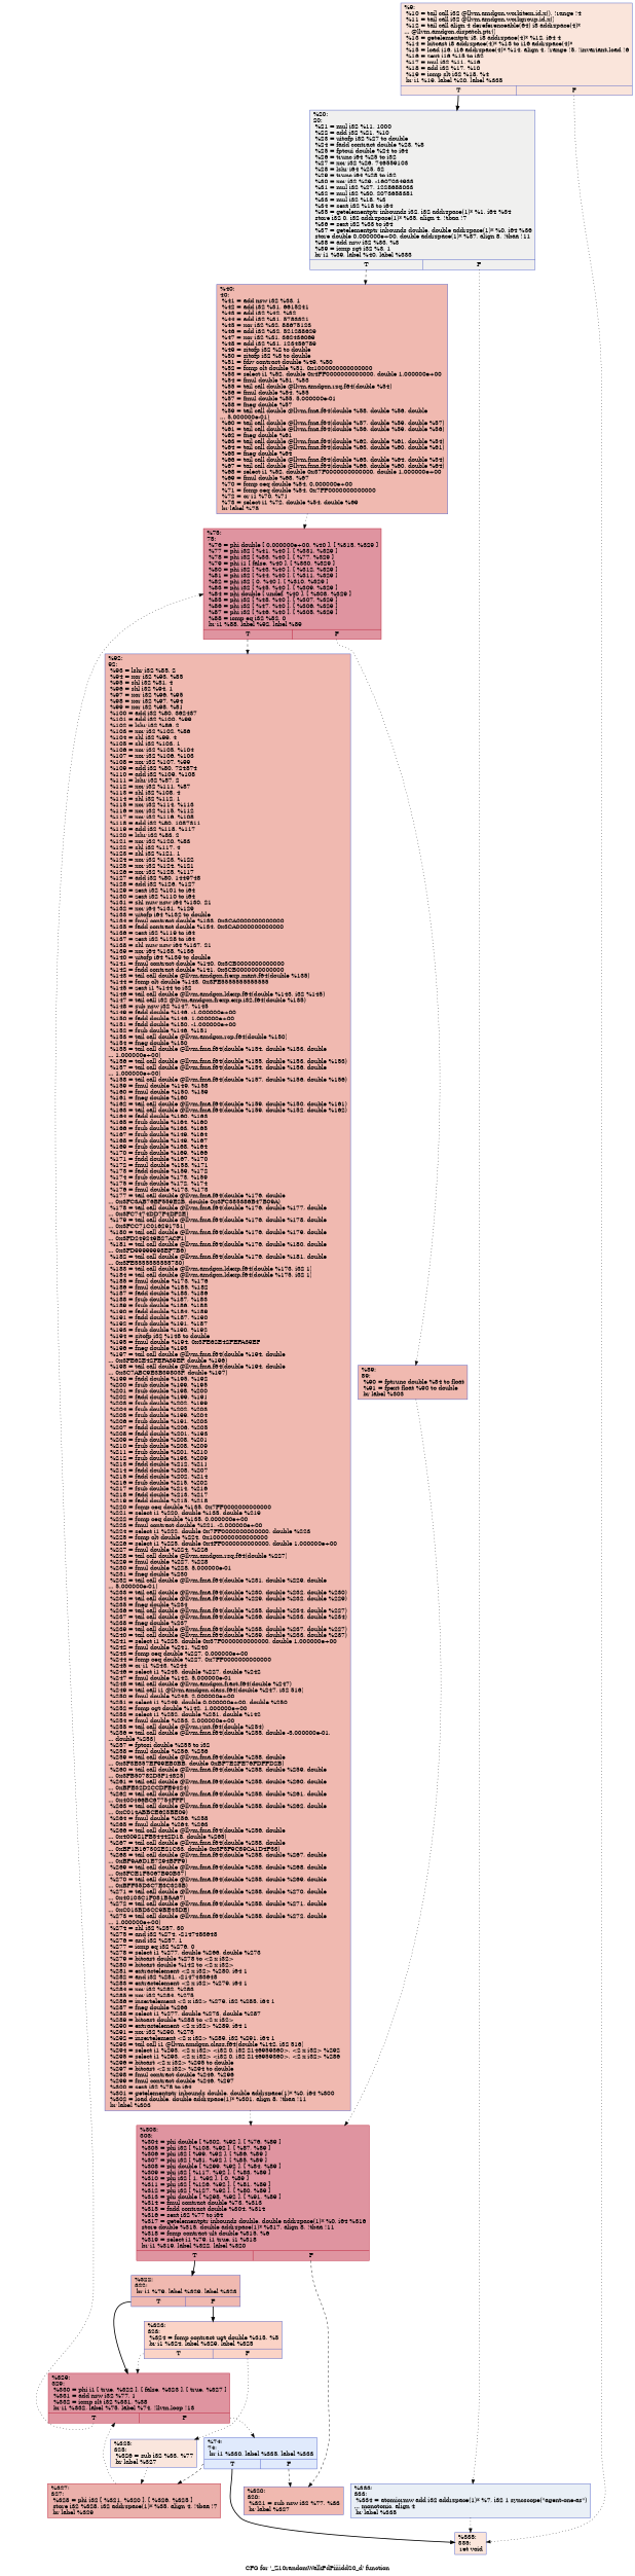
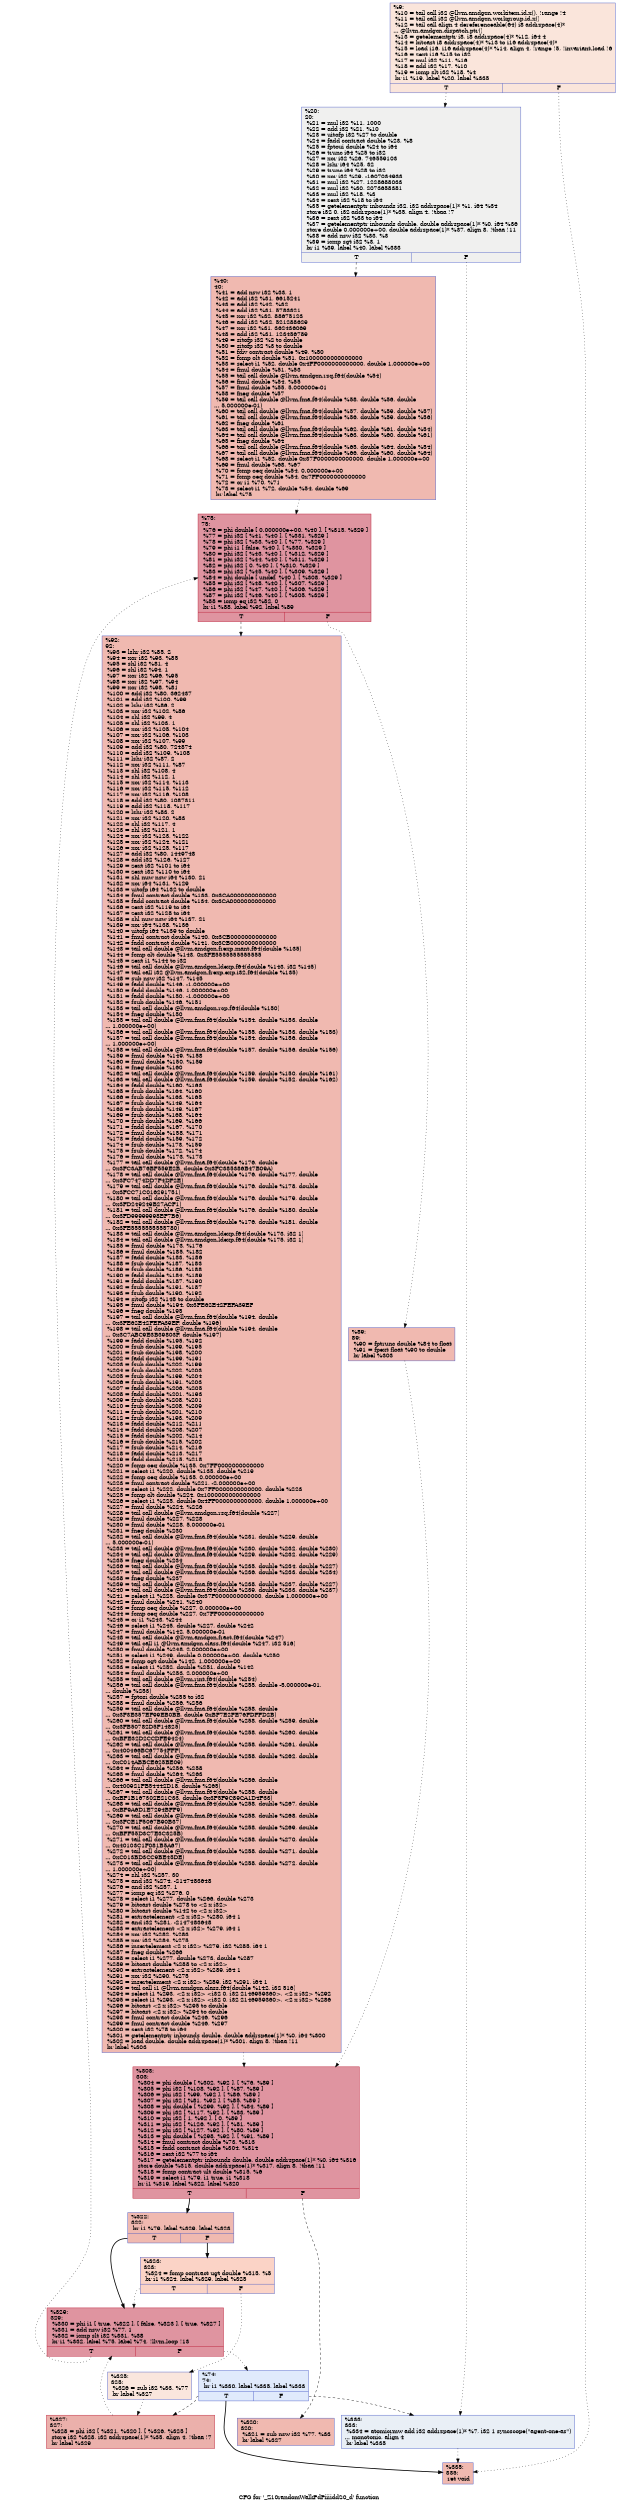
  digraph {
    label="CFG for '_Z10randomWalkPdPiiiiddS0_d' function"
    node [color="#3d50c3ff" fillcolor="#de614d70" shape=record style=filled]
    edge [style=dotted tailport=s0]
    n1 [fillcolor="#f4c5ad70" label="{%9:\l  %10 = tail call i32 @llvm.amdgcn.workitem.id.x(), !range !4\l  %11 = tail call i32 @llvm.amdgcn.workgroup.id.x()\l  %12 = tail call align 4 dereferenceable(64) i8 addrspace(4)*\l... @llvm.amdgcn.dispatch.ptr()\l  %13 = getelementptr i8, i8 addrspace(4)* %12, i64 4\l  %14 = bitcast i8 addrspace(4)* %13 to i16 addrspace(4)*\l  %15 = load i16, i16 addrspace(4)* %14, align 4, !range !5, !invariant.load !6\l  %16 = zext i16 %15 to i32\l  %17 = mul i32 %11, %16\l  %18 = add i32 %17, %10\l  %19 = icmp slt i32 %18, %4\l  br i1 %19, label %20, label %335\l|{<s0>T|<s1>F}}"]
    n2 [fillcolor="#dedcdb70" label="{%20:\l20:                                               \l  %21 = mul i32 %11, 1000\l  %22 = add i32 %21, %10\l  %23 = uitofp i32 %27 to double\l  %24 = fadd contract double %23, %8\l  %25 = fptoui double %24 to i64\l  %26 = trunc i64 %25 to i32\l  %27 = xor i32 %26, 746559103\l  %28 = lshr i64 %25, 32\l  %29 = trunc i64 %28 to i32\l  %30 = xor i32 %29, -1607034933\l  %31 = mul i32 %27, 1228688033\l  %32 = mul i32 %30, 2073658381\l  %33 = mul i32 %18, %3\l  %34 = sext i32 %18 to i64\l  %35 = getelementptr inbounds i32, i32 addrspace(1)* %1, i64 %34\l  store i32 0, i32 addrspace(1)* %35, align 4, !tbaa !7\l  %36 = sext i32 %33 to i64\l  %37 = getelementptr inbounds double, double addrspace(1)* %0, i64 %36\l  store double 0.000000e+00, double addrspace(1)* %37, align 8, !tbaa !11\l  %38 = add nsw i32 %33, %3\l  %39 = icmp sgt i32 %3, 1\l  br i1 %39, label %40, label %333\l|{<s0>T|<s1>F}}"]
-   n3 [fillcolor="#f4c5ad70" label="{%335:\l335:                                              \l  ret void\l}"]
+   n3 [label="{%335:\l335:                                              \l  ret void\l}"]
    n4 [label="{%40:\l40:                                               \l  %41 = add nsw i32 %33, 1\l  %42 = add i32 %31, 6615241\l  %43 = add i32 %42, %32\l  %44 = add i32 %31, 5783321\l  %45 = xor i32 %32, 88675123\l  %46 = add i32 %32, 521288629\l  %47 = xor i32 %31, 362436069\l  %48 = add i32 %31, 123456789\l  %49 = sitofp i32 %2 to double\l  %50 = sitofp i32 %3 to double\l  %51 = fdiv contract double %49, %50\l  %52 = fcmp olt double %51, 0x1000000000000000\l  %53 = select i1 %52, double 0x4FF0000000000000, double 1.000000e+00\l  %54 = fmul double %51, %53\l  %55 = tail call double @llvm.amdgcn.rsq.f64(double %54)\l  %56 = fmul double %54, %55\l  %57 = fmul double %55, 5.000000e-01\l  %58 = fneg double %57\l  %59 = tail call double @llvm.fma.f64(double %58, double %56, double\l... 5.000000e-01)\l  %60 = tail call double @llvm.fma.f64(double %57, double %59, double %57)\l  %61 = tail call double @llvm.fma.f64(double %56, double %59, double %56)\l  %62 = fneg double %61\l  %63 = tail call double @llvm.fma.f64(double %62, double %61, double %54)\l  %64 = tail call double @llvm.fma.f64(double %63, double %60, double %61)\l  %65 = fneg double %64\l  %66 = tail call double @llvm.fma.f64(double %65, double %64, double %54)\l  %67 = tail call double @llvm.fma.f64(double %66, double %60, double %64)\l  %68 = select i1 %52, double 0x37F0000000000000, double 1.000000e+00\l  %69 = fmul double %68, %67\l  %70 = fcmp oeq double %54, 0.000000e+00\l  %71 = fcmp oeq double %54, 0x7FF0000000000000\l  %72 = or i1 %70, %71\l  %73 = select i1 %72, double %54, double %69\l  br label %75\l}"]
    n5 [fillcolor="#cedaeb70" label="{%333:\l333:                                              \l  %334 = atomicrmw add i32 addrspace(1)* %7, i32 1 syncscope(\"agent-one-as\")\l... monotonic, align 4\l  br label %335\l}"]
    n6 [color="#b70d28ff" fillcolor="#b70d2870" label="{%75:\l75:                                               \l  %76 = phi double [ 0.000000e+00, %40 ], [ %315, %329 ]\l  %77 = phi i32 [ %41, %40 ], [ %331, %329 ]\l  %78 = phi i32 [ %33, %40 ], [ %77, %329 ]\l  %79 = phi i1 [ false, %40 ], [ %330, %329 ]\l  %80 = phi i32 [ %43, %40 ], [ %312, %329 ]\l  %81 = phi i32 [ %44, %40 ], [ %311, %329 ]\l  %82 = phi i32 [ 0, %40 ], [ %310, %329 ]\l  %83 = phi i32 [ %45, %40 ], [ %309, %329 ]\l  %84 = phi double [ undef, %40 ], [ %308, %329 ]\l  %85 = phi i32 [ %48, %40 ], [ %307, %329 ]\l  %86 = phi i32 [ %47, %40 ], [ %306, %329 ]\l  %87 = phi i32 [ %46, %40 ], [ %305, %329 ]\l  %88 = icmp eq i32 %82, 0\l  br i1 %88, label %92, label %89\l|{<s0>T|<s1>F}}"]
    n7 [label="{%92:\l92:                                               \l  %93 = lshr i32 %85, 2\l  %94 = xor i32 %93, %85\l  %95 = shl i32 %81, 4\l  %96 = shl i32 %94, 1\l  %97 = xor i32 %96, %95\l  %98 = xor i32 %97, %94\l  %99 = xor i32 %98, %81\l  %100 = add i32 %80, 362437\l  %101 = add i32 %100, %99\l  %102 = lshr i32 %86, 2\l  %103 = xor i32 %102, %86\l  %104 = shl i32 %99, 4\l  %105 = shl i32 %103, 1\l  %106 = xor i32 %105, %104\l  %107 = xor i32 %106, %103\l  %108 = xor i32 %107, %99\l  %109 = add i32 %80, 724874\l  %110 = add i32 %109, %108\l  %111 = lshr i32 %87, 2\l  %112 = xor i32 %111, %87\l  %113 = shl i32 %108, 4\l  %114 = shl i32 %112, 1\l  %115 = xor i32 %114, %113\l  %116 = xor i32 %115, %112\l  %117 = xor i32 %116, %108\l  %118 = add i32 %80, 1087311\l  %119 = add i32 %118, %117\l  %120 = lshr i32 %83, 2\l  %121 = xor i32 %120, %83\l  %122 = shl i32 %117, 4\l  %123 = shl i32 %121, 1\l  %124 = xor i32 %123, %122\l  %125 = xor i32 %124, %121\l  %126 = xor i32 %125, %117\l  %127 = add i32 %80, 1449748\l  %128 = add i32 %126, %127\l  %129 = zext i32 %101 to i64\l  %130 = zext i32 %110 to i64\l  %131 = shl nuw nsw i64 %130, 21\l  %132 = xor i64 %131, %129\l  %133 = uitofp i64 %132 to double\l  %134 = fmul contract double %133, 0x3CA0000000000000\l  %135 = fadd contract double %134, 0x3CA0000000000000\l  %136 = zext i32 %119 to i64\l  %137 = zext i32 %128 to i64\l  %138 = shl nuw nsw i64 %137, 21\l  %139 = xor i64 %138, %136\l  %140 = uitofp i64 %139 to double\l  %141 = fmul contract double %140, 0x3CB0000000000000\l  %142 = fadd contract double %141, 0x3CB0000000000000\l  %143 = tail call double @llvm.amdgcn.frexp.mant.f64(double %135)\l  %144 = fcmp olt double %143, 0x3FE5555555555555\l  %145 = zext i1 %144 to i32\l  %146 = tail call double @llvm.amdgcn.ldexp.f64(double %143, i32 %145)\l  %147 = tail call i32 @llvm.amdgcn.frexp.exp.i32.f64(double %135)\l  %148 = sub nsw i32 %147, %145\l  %149 = fadd double %146, -1.000000e+00\l  %150 = fadd double %146, 1.000000e+00\l  %151 = fadd double %150, -1.000000e+00\l  %152 = fsub double %146, %151\l  %153 = tail call double @llvm.amdgcn.rcp.f64(double %150)\l  %154 = fneg double %150\l  %155 = tail call double @llvm.fma.f64(double %154, double %153, double\l... 1.000000e+00)\l  %156 = tail call double @llvm.fma.f64(double %155, double %153, double %153)\l  %157 = tail call double @llvm.fma.f64(double %154, double %156, double\l... 1.000000e+00)\l  %158 = tail call double @llvm.fma.f64(double %157, double %156, double %156)\l  %159 = fmul double %149, %158\l  %160 = fmul double %150, %159\l  %161 = fneg double %160\l  %162 = tail call double @llvm.fma.f64(double %159, double %150, double %161)\l  %163 = tail call double @llvm.fma.f64(double %159, double %152, double %162)\l  %164 = fadd double %160, %163\l  %165 = fsub double %164, %160\l  %166 = fsub double %163, %165\l  %167 = fsub double %149, %164\l  %168 = fsub double %149, %167\l  %169 = fsub double %168, %164\l  %170 = fsub double %169, %166\l  %171 = fadd double %167, %170\l  %172 = fmul double %158, %171\l  %173 = fadd double %159, %172\l  %174 = fsub double %173, %159\l  %175 = fsub double %172, %174\l  %176 = fmul double %173, %173\l  %177 = tail call double @llvm.fma.f64(double %176, double\l... 0x3FC3AB76BF559E2B, double 0x3FC385386B47B09A)\l  %178 = tail call double @llvm.fma.f64(double %176, double %177, double\l... 0x3FC7474DD7F4DF2E)\l  %179 = tail call double @llvm.fma.f64(double %176, double %178, double\l... 0x3FCC71C016291751)\l  %180 = tail call double @llvm.fma.f64(double %176, double %179, double\l... 0x3FD249249B27ACF1)\l  %181 = tail call double @llvm.fma.f64(double %176, double %180, double\l... 0x3FD99999998EF7B6)\l  %182 = tail call double @llvm.fma.f64(double %176, double %181, double\l... 0x3FE5555555555780)\l  %183 = tail call double @llvm.amdgcn.ldexp.f64(double %173, i32 1)\l  %184 = tail call double @llvm.amdgcn.ldexp.f64(double %175, i32 1)\l  %185 = fmul double %173, %176\l  %186 = fmul double %185, %182\l  %187 = fadd double %183, %186\l  %188 = fsub double %187, %183\l  %189 = fsub double %186, %188\l  %190 = fadd double %184, %189\l  %191 = fadd double %187, %190\l  %192 = fsub double %191, %187\l  %193 = fsub double %190, %192\l  %194 = sitofp i32 %148 to double\l  %195 = fmul double %194, 0x3FE62E42FEFA39EF\l  %196 = fneg double %195\l  %197 = tail call double @llvm.fma.f64(double %194, double\l... 0x3FE62E42FEFA39EF, double %196)\l  %198 = tail call double @llvm.fma.f64(double %194, double\l... 0x3C7ABC9E3B39803F, double %197)\l  %199 = fadd double %195, %192\l  %200 = fsub double %199, %195\l  %201 = fsub double %198, %200\l  %202 = fadd double %199, %191\l  %203 = fsub double %202, %199\l  %204 = fsub double %202, %203\l  %205 = fsub double %199, %204\l  %206 = fsub double %191, %203\l  %207 = fadd double %206, %205\l  %208 = fadd double %201, %193\l  %209 = fsub double %208, %201\l  %210 = fsub double %208, %209\l  %211 = fsub double %201, %210\l  %212 = fsub double %193, %209\l  %213 = fadd double %212, %211\l  %214 = fadd double %208, %207\l  %215 = fadd double %202, %214\l  %216 = fsub double %215, %202\l  %217 = fsub double %214, %216\l  %218 = fadd double %213, %217\l  %219 = fadd double %215, %218\l  %220 = fcmp oeq double %135, 0x7FF0000000000000\l  %221 = select i1 %220, double %135, double %219\l  %222 = fcmp oeq double %135, 0.000000e+00\l  %223 = fmul contract double %221, -2.000000e+00\l  %224 = select i1 %222, double 0x7FF0000000000000, double %223\l  %225 = fcmp olt double %224, 0x1000000000000000\l  %226 = select i1 %225, double 0x4FF0000000000000, double 1.000000e+00\l  %227 = fmul double %224, %226\l  %228 = tail call double @llvm.amdgcn.rsq.f64(double %227)\l  %229 = fmul double %227, %228\l  %230 = fmul double %228, 5.000000e-01\l  %231 = fneg double %230\l  %232 = tail call double @llvm.fma.f64(double %231, double %229, double\l... 5.000000e-01)\l  %233 = tail call double @llvm.fma.f64(double %230, double %232, double %230)\l  %234 = tail call double @llvm.fma.f64(double %229, double %232, double %229)\l  %235 = fneg double %234\l  %236 = tail call double @llvm.fma.f64(double %235, double %234, double %227)\l  %237 = tail call double @llvm.fma.f64(double %236, double %233, double %234)\l  %238 = fneg double %237\l  %239 = tail call double @llvm.fma.f64(double %238, double %237, double %227)\l  %240 = tail call double @llvm.fma.f64(double %239, double %233, double %237)\l  %241 = select i1 %225, double 0x37F0000000000000, double 1.000000e+00\l  %242 = fmul double %241, %240\l  %243 = fcmp oeq double %227, 0.000000e+00\l  %244 = fcmp oeq double %227, 0x7FF0000000000000\l  %245 = or i1 %243, %244\l  %246 = select i1 %245, double %227, double %242\l  %247 = fmul double %142, 5.000000e-01\l  %248 = tail call double @llvm.amdgcn.fract.f64(double %247)\l  %249 = tail call i1 @llvm.amdgcn.class.f64(double %247, i32 516)\l  %250 = fmul double %248, 2.000000e+00\l  %251 = select i1 %249, double 0.000000e+00, double %250\l  %252 = fcmp ogt double %142, 1.000000e+00\l  %253 = select i1 %252, double %251, double %142\l  %254 = fmul double %253, 2.000000e+00\l  %255 = tail call double @llvm.rint.f64(double %254)\l  %256 = tail call double @llvm.fma.f64(double %255, double -5.000000e-01,\l... double %253)\l  %257 = fptosi double %255 to i32\l  %258 = fmul double %256, %256\l  %259 = tail call double @llvm.fma.f64(double %258, double\l... 0x3F3E357EF99EB0BB, double 0xBF7E2FE76FDFFD2B)\l  %260 = tail call double @llvm.fma.f64(double %258, double %259, double\l... 0x3FB50782D5F14825)\l  %261 = tail call double @llvm.fma.f64(double %258, double %260, double\l... 0xBFE32D2CCDFE9424)\l  %262 = tail call double @llvm.fma.f64(double %258, double %261, double\l... 0x400466BC67754FFF)\l  %263 = tail call double @llvm.fma.f64(double %258, double %262, double\l... 0xC014ABBCE625BE09)\l  %264 = fmul double %256, %258\l  %265 = fmul double %264, %263\l  %266 = tail call double @llvm.fma.f64(double %256, double\l... 0x400921FB54442D18, double %265)\l  %267 = tail call double @llvm.fma.f64(double %258, double\l... 0xBF1B167302E21C33, double 0x3F5F9C89CA1D4F33)\l  %268 = tail call double @llvm.fma.f64(double %258, double %267, double\l... 0xBF9A6D1E7294BFF9)\l  %269 = tail call double @llvm.fma.f64(double %258, double %268, double\l... 0x3FCE1F5067B90B37)\l  %270 = tail call double @llvm.fma.f64(double %258, double %269, double\l... 0xBFF55D3C7E3C325B)\l  %271 = tail call double @llvm.fma.f64(double %258, double %270, double\l... 0x40103C1F081B5A67)\l  %272 = tail call double @llvm.fma.f64(double %258, double %271, double\l... 0xC013BD3CC9BE45DE)\l  %273 = tail call double @llvm.fma.f64(double %258, double %272, double\l... 1.000000e+00)\l  %274 = shl i32 %257, 30\l  %275 = and i32 %274, -2147483648\l  %276 = and i32 %257, 1\l  %277 = icmp eq i32 %276, 0\l  %278 = select i1 %277, double %266, double %273\l  %279 = bitcast double %278 to \<2 x i32\>\l  %280 = bitcast double %142 to \<2 x i32\>\l  %281 = extractelement \<2 x i32\> %280, i64 1\l  %282 = and i32 %281, -2147483648\l  %283 = extractelement \<2 x i32\> %279, i64 1\l  %284 = xor i32 %282, %283\l  %285 = xor i32 %284, %275\l  %286 = insertelement \<2 x i32\> %279, i32 %285, i64 1\l  %287 = fneg double %266\l  %288 = select i1 %277, double %273, double %287\l  %289 = bitcast double %288 to \<2 x i32\>\l  %290 = extractelement \<2 x i32\> %289, i64 1\l  %291 = xor i32 %290, %275\l  %292 = insertelement \<2 x i32\> %289, i32 %291, i64 1\l  %293 = tail call i1 @llvm.amdgcn.class.f64(double %142, i32 516)\l  %294 = select i1 %293, \<2 x i32\> \<i32 0, i32 2146959360\>, \<2 x i32\> %292\l  %295 = select i1 %293, \<2 x i32\> \<i32 0, i32 2146959360\>, \<2 x i32\> %286\l  %296 = bitcast \<2 x i32\> %295 to double\l  %297 = bitcast \<2 x i32\> %294 to double\l  %298 = fmul contract double %246, %296\l  %299 = fmul contract double %246, %297\l  %300 = sext i32 %78 to i64\l  %301 = getelementptr inbounds double, double addrspace(1)* %0, i64 %300\l  %302 = load double, double addrspace(1)* %301, align 8, !tbaa !11\l  br label %303\l}"]
    n8 [label="{%89:\l89:                                               \l  %90 = fptrunc double %84 to float\l  %91 = fpext float %90 to double\l  br label %303\l}"]
    n9 [color="#b70d28ff" fillcolor="#b70d2870" label="{%303:\l303:                                              \l  %304 = phi double [ %302, %92 ], [ %76, %89 ]\l  %305 = phi i32 [ %108, %92 ], [ %87, %89 ]\l  %306 = phi i32 [ %99, %92 ], [ %86, %89 ]\l  %307 = phi i32 [ %81, %92 ], [ %85, %89 ]\l  %308 = phi double [ %299, %92 ], [ %84, %89 ]\l  %309 = phi i32 [ %117, %92 ], [ %83, %89 ]\l  %310 = phi i32 [ 1, %92 ], [ 0, %89 ]\l  %311 = phi i32 [ %126, %92 ], [ %81, %89 ]\l  %312 = phi i32 [ %127, %92 ], [ %80, %89 ]\l  %313 = phi double [ %298, %92 ], [ %91, %89 ]\l  %314 = fmul contract double %73, %313\l  %315 = fadd contract double %304, %314\l  %316 = sext i32 %77 to i64\l  %317 = getelementptr inbounds double, double addrspace(1)* %0, i64 %316\l  store double %315, double addrspace(1)* %317, align 8, !tbaa !11\l  %318 = fcmp contract ult double %315, %6\l  %319 = select i1 %79, i1 true, i1 %318\l  br i1 %319, label %322, label %320\l|{<s0>T|<s1>F}}"]
    n10 [fillcolor="#b9d0f970" label="{%74:\l74:                                               \l  br i1 %330, label %335, label %333\l|{<s0>T|<s1>F}}"]
    n11 [color="#b70d28ff" fillcolor="#d24b4070" label="{%327:\l327:                                              \l  %328 = phi i32 [ %321, %320 ], [ %326, %325 ]\l  store i32 %328, i32 addrspace(1)* %35, align 4, !tbaa !7\l  br label %329\l}"]
    n12 [label="{%322:\l322:                                              \l  br i1 %79, label %329, label %323\l|{<s0>T|<s1>F}}"]
    n13 [label="{%320:\l320:                                              \l  %321 = sub nsw i32 %77, %33\l  br label %327\l}"]
    n14 [color="#b70d28ff" fillcolor="#b70d2870" label="{%329:\l329:                                              \l  %330 = phi i1 [ true, %322 ], [ false, %323 ], [ true, %327 ]\l  %331 = add nsw i32 %77, 1\l  %332 = icmp slt i32 %331, %38\l  br i1 %332, label %75, label %74, !llvm.loop !13\l|{<s0>T|<s1>F}}"]
    n15 [fillcolor="#f59c7d70" label="{%323:\l323:                                              \l  %324 = fcmp contract ugt double %315, %5\l  br i1 %324, label %329, label %325\l|{<s0>T|<s1>F}}"]
    n16 [fillcolor="#f3c7b170" label="{%325:\l325:                                              \l  %326 = sub i32 %33, %77\l  br label %327\l}"]
-   n1 -> n2 [style=bold]
+   n1 -> n2
    n1 -> n3 [tailport=s1]
    n2 -> n4 [style=dashed]
    n2 -> n5 [tailport=s1]
    n4 -> n6
    n5 -> n3
    n6 -> n7 [style=dashed]
    n6 -> n8 [tailport=s1]
    n7 -> n9
    n8 -> n9
    n9 -> n12 [style=bold]
    n9 -> n13 [style=dashed tailport=s1]
    n10 -> n3 [style=bold]
-   n10 -> n13 [style=dashed tailport=s1]
+   n10 -> n5 [style=dashed tailport=s1]
    n10 -> n11 [style=dashed]
    n11 -> n14
    n12 -> n14 [style=bold]
    n12 -> n15 [style=bold tailport=s1]
    n14 -> n6
    n14 -> n10 [tailport=s1]
    n15 -> n14
    n15 -> n16 [tailport=s1]
    n16 -> n11
  }
